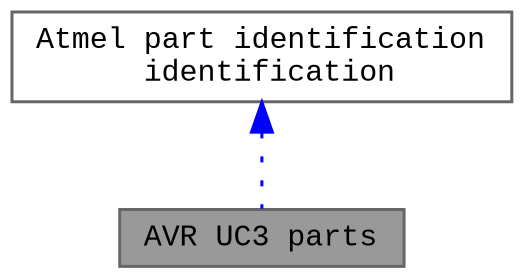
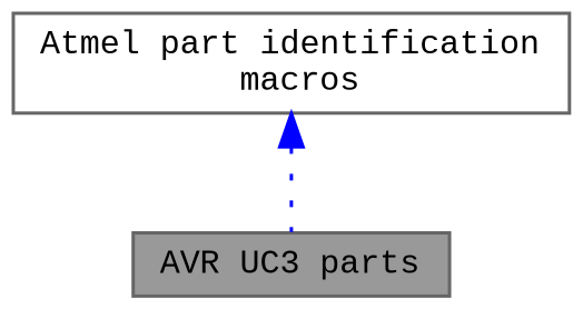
  digraph {
    rankdir=TB
    fontname="Liberation Mono"
    node [fontname="Liberation Mono" fontsize=10 shape=box style=filled]
-   n1 [color=grey40 fillcolor=white height=0.2 label="Atmel part identification\l identification" width=0.4]
+   n1 [color=grey40 fillcolor=white height=0.2 label="Atmel part identification\l macros" width=0.4]
    n2 [color=gray40 fillcolor=grey60 fontcolor=black height=0.2 label="AVR UC3 parts" width=0.4]
    n1 -> n2 [dir=back fontname="Liberation Mono" fontsize=10 labelfontname=FreeSans labelfontsize=10 shape=plaintext style=dotted color=blue]
  }
